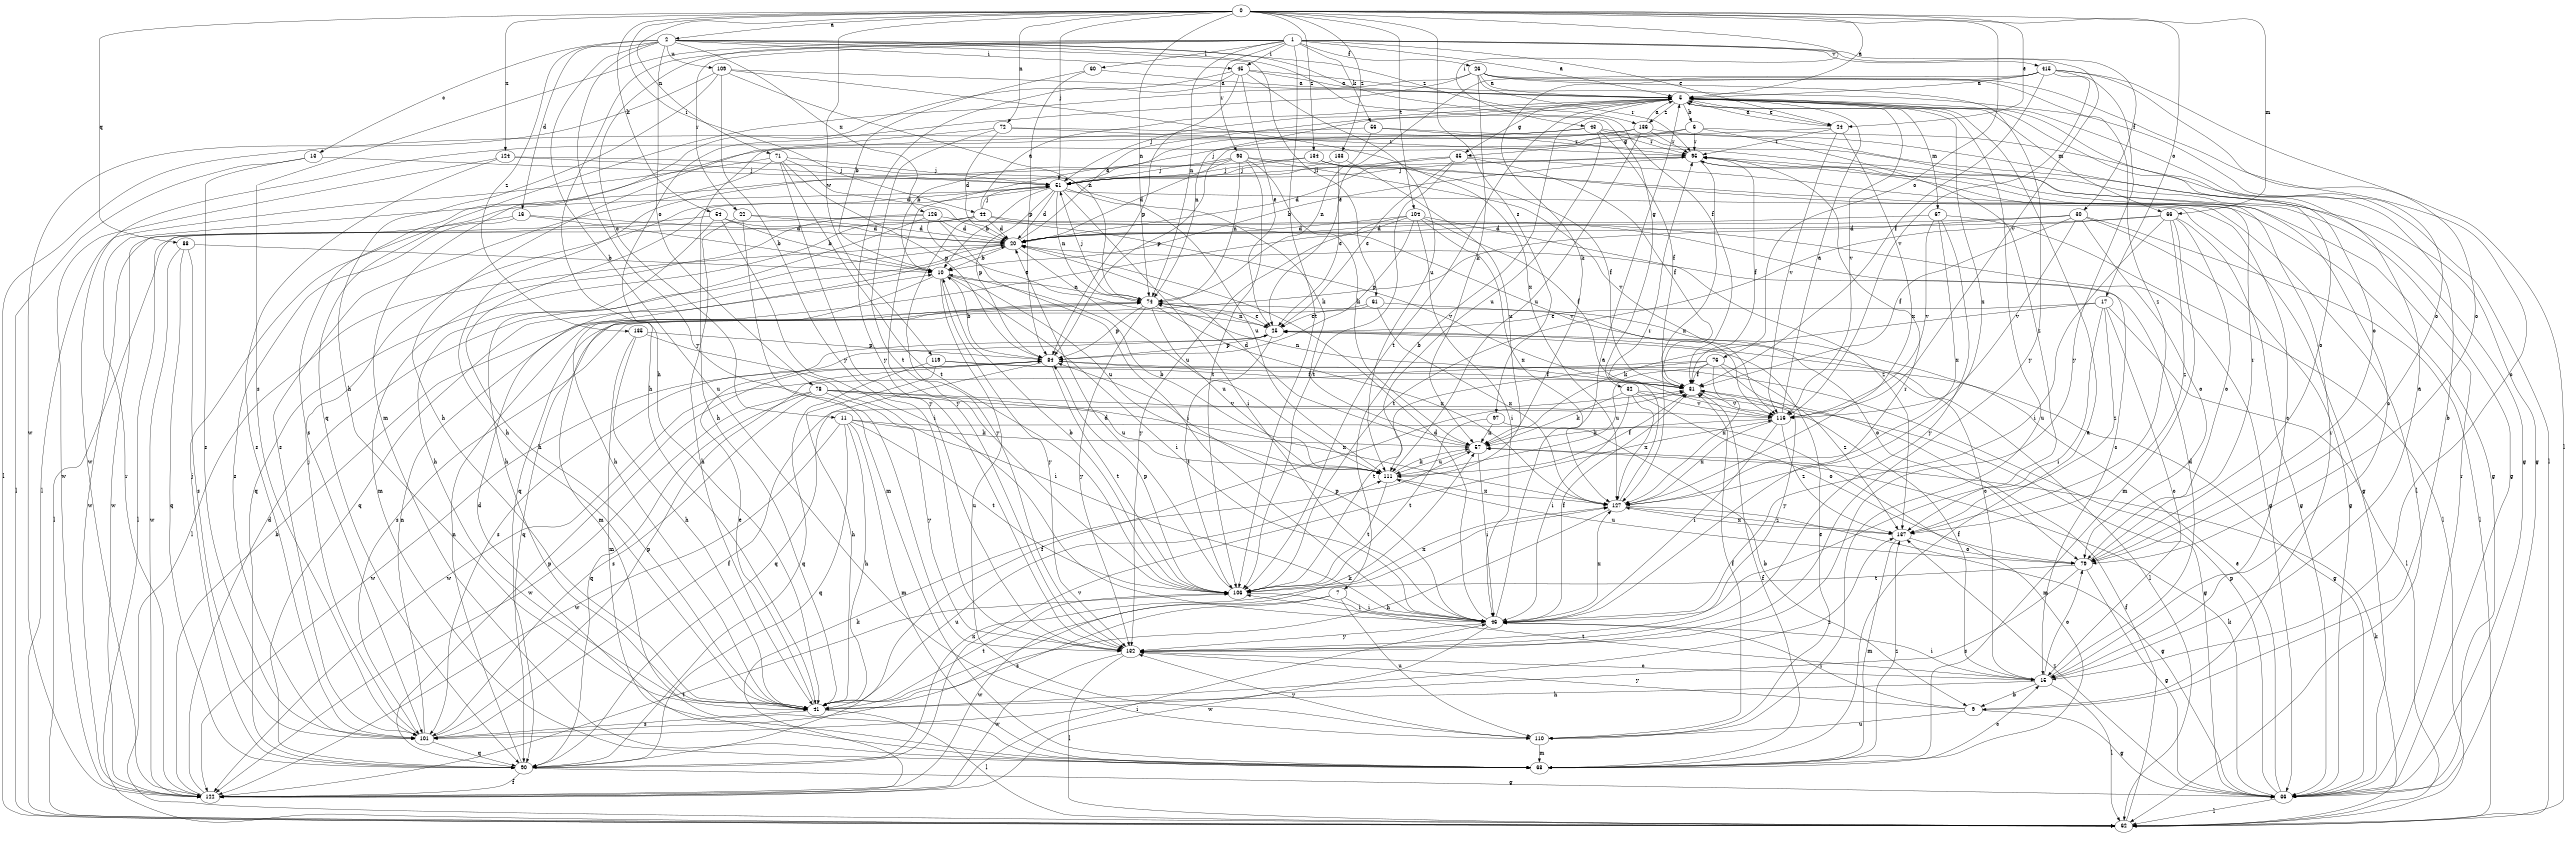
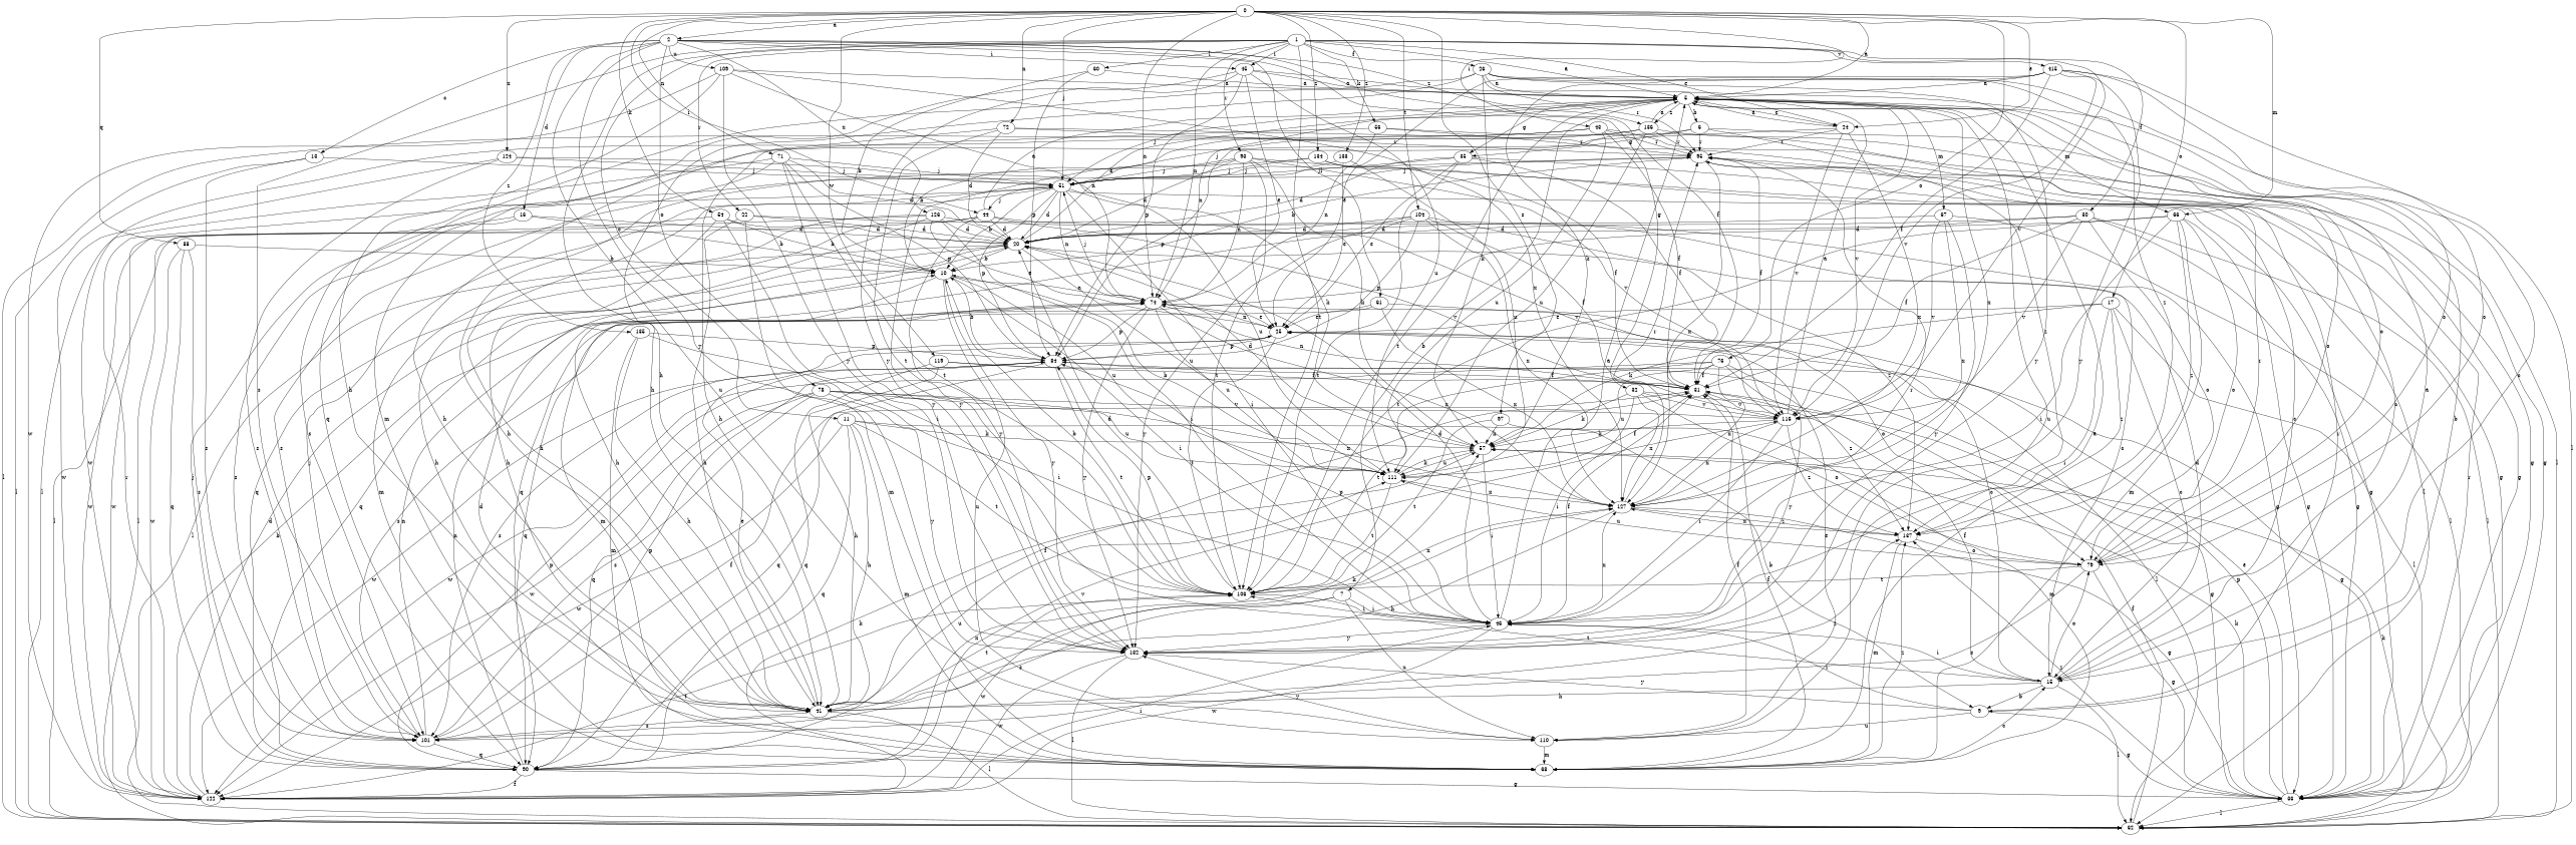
  strict digraph {
    0
    2
    5
    24
    43
    44
    51
    54
    66
    71
    72
    74
    76
    n14 [label=17]
    88
    97
    104
    119
    124
    133
    134
    45
    13
    16
    31
    32
    61
    78
    109
    110
    126
    132
    135
    136
    106
    116
    6
    7
    35
    62
    67
    79
    127
    101
    95
    111
    36
    90
    20
    41
    84
    46
    10
    122
    137
    68
    15
    25
    57
    1
    11
    26
    30
    56
    60
    n66 [label=22]
    93
    n68 [label=415]
    9
    0 -> 2 [label=a]
    0 -> 5 [label=a]
    0 -> 24 [label=e]
    0 -> 43 [label=i]
    0 -> 44 [label=i]
    0 -> 51 [label=j]
    0 -> 54 [label=k]
    0 -> 66 [label=m]
    0 -> 71 [label=n]
    0 -> 72 [label=n]
    0 -> 74 [label=n]
    0 -> 76 [label=o]
    0 -> n14 [label=o]
    0 -> 88 [label=q]
    0 -> 97 [label=s]
    0 -> 104 [label=t]
    0 -> 119 [label=w]
    0 -> 124 [label=x]
    0 -> 133 [label=z]
    0 -> 134 [label=z]
    2 -> 45 [label=i]
    2 -> 13 [label=c]
    2 -> 16 [label=d]
    2 -> 31 [label=f]
    2 -> 32 [label=g]
    2 -> 61 [label=l]
    2 -> 78 [label=o]
    2 -> 109 [label=u]
    2 -> 110 [label=u]
    2 -> 126 [label=x]
    2 -> 132 [label=y]
    2 -> 135 [label=z]
    2 -> 136 [label=z]
    5 -> 24 [label=e]
    5 -> 51 [label=j]
    5 -> 66 [label=m]
    5 -> 74 [label=n]
    5 -> 110 [label=u]
    5 -> 136 [label=z]
    5 -> 106 [label=t]
    5 -> 116 [label=v]
    5 -> 6 [label=b]
    5 -> 7 [label=b]
    5 -> 35 [label=g]
    5 -> 62 [label=l]
    5 -> 67 [label=m]
    5 -> 79 [label=o]
    5 -> 127 [label=x]
    24 -> 5 [label=a]
    24 -> 116 [label=v]
    24 -> 127 [label=x]
    24 -> 101 [label=s]
    24 -> 95 [label=r]
    43 -> 51 [label=j]
    43 -> 31 [label=f]
    43 -> 62 [label=l]
    43 -> 79 [label=o]
    43 -> 95 [label=r]
    43 -> 111 [label=u]
    44 -> 5 [label=a]
-   44 -> 51 [label=j]
+   51 -> 44 [label=j]
    44 -> 132 [label=y]
    44 -> 116 [label=v]
    44 -> 62 [label=l]
    44 -> 36 [label=g]
    44 -> 90 [label=q]
    44 -> 20 [label=d]
    51 -> 74 [label=n]
    51 -> 111 [label=u]
    51 -> 36 [label=g]
    51 -> 20 [label=d]
    51 -> 41 [label=h]
    51 -> 84 [label=p]
    51 -> 46 [label=i]
    51 -> 10 [label=b]
    54 -> 20 [label=d]
    54 -> 41 [label=h]
    54 -> 46 [label=i]
    54 -> 10 [label=b]
    54 -> 122 [label=w]
    66 -> 106 [label=t]
    66 -> 79 [label=o]
    66 -> 36 [label=g]
    66 -> 20 [label=d]
    66 -> 46 [label=i]
    66 -> 137 [label=z]
    66 -> 68 [label=m]
    71 -> 51 [label=j]
    71 -> 132 [label=y]
    71 -> 106 [label=t]
    71 -> 62 [label=l]
    71 -> 101 [label=s]
    71 -> 20 [label=d]
    71 -> 84 [label=p]
    72 -> 106 [label=t]
    72 -> 95 [label=r]
    72 -> 20 [label=d]
    72 -> 41 [label=h]
    72 -> 15 [label=c]
    74 -> 51 [label=j]
    74 -> 132 [label=y]
    74 -> 79 [label=o]
    74 -> 127 [label=x]
    74 -> 111 [label=u]
    74 -> 90 [label=q]
    74 -> 84 [label=p]
    74 -> 25 [label=e]
    76 -> 31 [label=f]
    76 -> 132 [label=y]
    76 -> 106 [label=t]
    76 -> 127 [label=x]
    76 -> 111 [label=u]
    76 -> 122 [label=w]
    76 -> 137 [label=z]
    n14 -> 62 [label=l]
    n14 -> 46 [label=i]
    n14 -> 137 [label=z]
    n14 -> 15 [label=c]
    n14 -> 25 [label=e]
    n14 -> 57 [label=k]
    88 -> 101 [label=s]
    88 -> 90 [label=q]
    88 -> 10 [label=b]
    88 -> 122 [label=w]
    97 -> 106 [label=t]
    97 -> 68 [label=m]
    97 -> 57 [label=k]
    104 -> 31 [label=f]
    104 -> 132 [label=y]
    104 -> 127 [label=x]
    104 -> 20 [label=d]
    104 -> 41 [label=h]
    104 -> 84 [label=p]
-   104 -> 46 [label=i]
    104 -> 137 [label=z]
    119 -> 31 [label=f]
    119 -> 36 [label=g]
    119 -> 90 [label=q]
    119 -> 41 [label=h]
    124 -> 51 [label=j]
    124 -> 101 [label=s]
    124 -> 122 [label=w]
    124 -> 57 [label=k]
    133 -> 51 [label=j]
    133 -> 111 [label=u]
    133 -> 25 [label=e]
    134 -> 51 [label=j]
    134 -> 31 [label=f]
    134 -> 41 [label=h]
    134 -> 15 [label=c]
    45 -> 5 [label=a]
    45 -> 132 [label=y]
    45 -> 79 [label=o]
    45 -> 111 [label=u]
    45 -> 84 [label=p]
    45 -> 68 [label=m]
    45 -> 25 [label=e]
    13 -> 51 [label=j]
    13 -> 62 [label=l]
    13 -> 101 [label=s]
    16 -> 101 [label=s]
    16 -> 20 [label=d]
    16 -> 10 [label=b]
    16 -> 122 [label=w]
    31 -> 74 [label=n]
    31 -> 116 [label=v]
    32 -> 116 [label=v]
    32 -> 79 [label=o]
    32 -> 127 [label=x]
    32 -> 36 [label=g]
    32 -> 46 [label=i]
    32 -> 57 [label=k]
    61 -> 127 [label=x]
    61 -> 101 [label=s]
    61 -> 15 [label=c]
    61 -> 25 [label=e]
    78 -> 132 [label=y]
    78 -> 116 [label=v]
    78 -> 127 [label=x]
    78 -> 101 [label=s]
    78 -> 111 [label=u]
    78 -> 90 [label=q]
    78 -> 122 [label=w]
    109 -> 5 [label=a]
    109 -> 74 [label=n]
    109 -> 132 [label=y]
    109 -> 127 [label=x]
    109 -> 41 [label=h]
    109 -> 122 [label=w]
    110 -> 31 [label=f]
    110 -> 132 [label=y]
    110 -> 68 [label=m]
    110 -> 25 [label=e]
    126 -> 62 [label=l]
    126 -> 20 [label=d]
    126 -> 41 [label=h]
    126 -> 46 [label=i]
    126 -> 68 [label=m]
    126 -> 15 [label=c]
    126 -> 25 [label=e]
    132 -> 62 [label=l]
    132 -> 122 [label=w]
-   132 -> 15 [label=c]
    135 -> 41 [label=h]
    135 -> 84 [label=p]
    135 -> 46 [label=i]
    135 -> 68 [label=m]
    136 -> 5 [label=a]
    136 -> 95 [label=r]
    136 -> 111 [label=u]
    136 -> 36 [label=g]
    136 -> 10 [label=b]
    136 -> 122 [label=w]
    106 -> 127 [label=x]
    106 -> 20 [label=d]
    106 -> 84 [label=p]
    106 -> 46 [label=i]
    106 -> 10 [label=b]
    116 -> 5 [label=a]
    116 -> 127 [label=x]
    116 -> 46 [label=i]
    116 -> 137 [label=z]
    116 -> 57 [label=k]
    6 -> 35 [label=g]
    6 -> 95 [label=r]
    6 -> 84 [label=p]
    6 -> 137 [label=z]
    6 -> 9 [label=b]
    7 -> 110 [label=u]
    7 -> 101 [label=s]
    7 -> 46 [label=i]
    7 -> 122 [label=w]
    35 -> 51 [label=j]
    35 -> 31 [label=f]
    35 -> 106 [label=t]
    35 -> 36 [label=g]
    35 -> 20 [label=d]
    35 -> 25 [label=e]
    62 -> 31 [label=f]
    62 -> 57 [label=k]
    67 -> 132 [label=y]
    67 -> 116 [label=v]
    67 -> 62 [label=l]
    67 -> 127 [label=x]
    67 -> 20 [label=d]
    79 -> 106 [label=t]
    79 -> 101 [label=s]
    79 -> 95 [label=r]
    79 -> 111 [label=u]
    79 -> 36 [label=g]
    127 -> 95 [label=r]
    127 -> 36 [label=g]
    127 -> 41 [label=h]
    127 -> 137 [label=z]
    101 -> 51 [label=j]
    101 -> 74 [label=n]
    101 -> 31 [label=f]
    101 -> 90 [label=q]
    101 -> 84 [label=p]
    95 -> 51 [label=j]
    95 -> 31 [label=f]
    95 -> 127 [label=x]
    95 -> 36 [label=g]
    95 -> 10 [label=b]
    111 -> 31 [label=f]
    111 -> 106 [label=t]
    111 -> 127 [label=x]
    111 -> 10 [label=b]
    111 -> 57 [label=k]
    36 -> 62 [label=l]
    36 -> 95 [label=r]
    36 -> 84 [label=p]
    36 -> 137 [label=z]
    36 -> 25 [label=e]
    36 -> 57 [label=k]
    90 -> 51 [label=j]
    90 -> 74 [label=n]
    90 -> 116 [label=v]
    90 -> 127 [label=x]
    90 -> 111 [label=u]
    90 -> 36 [label=g]
    90 -> 84 [label=p]
    90 -> 122 [label=f]
    20 -> 5 [label=a]
    20 -> 62 [label=l]
    20 -> 111 [label=u]
    20 -> 90 [label=q]
    20 -> 10 [label=b]
    41 -> 31 [label=f]
    41 -> 106 [label=t]
    41 -> 62 [label=l]
    41 -> 101 [label=s]
    41 -> 137 [label=z]
    41 -> 25 [label=e]
    41 -> 57 [label=k]
    84 -> 31 [label=f]
    84 -> 106 [label=t]
    84 -> 90 [label=q]
    84 -> 10 [label=b]
    84 -> 122 [label=w]
    46 -> 5 [label=a]
    46 -> 31 [label=f]
    46 -> 132 [label=y]
    46 -> 127 [label=x]
    46 -> 95 [label=r]
    46 -> 20 [label=d]
    46 -> 84 [label=p]
    46 -> 122 [label=w]
    10 -> 74 [label=n]
    10 -> 110 [label=u]
    10 -> 132 [label=y]
    10 -> 111 [label=u]
    10 -> 46 [label=i]
    10 -> 68 [label=m]
    122 -> 106 [label=t]
    122 -> 95 [label=r]
    122 -> 20 [label=d]
    122 -> 46 [label=i]
    122 -> 10 [label=b]
    122 -> 57 [label=k]
    137 -> 79 [label=o]
    137 -> 127 [label=x]
    137 -> 68 [label=m]
    68 -> 5 [label=a]
    68 -> 31 [label=f]
    68 -> 20 [label=d]
    68 -> 137 [label=z]
    68 -> 15 [label=c]
    15 -> 5 [label=a]
    15 -> 31 [label=f]
    15 -> 106 [label=t]
    15 -> 62 [label=l]
    15 -> 79 [label=o]
    15 -> 20 [label=d]
    15 -> 41 [label=h]
    15 -> 46 [label=i]
    15 -> 9 [label=b]
    25 -> 74 [label=n]
    25 -> 106 [label=t]
    25 -> 62 [label=l]
    25 -> 101 [label=s]
    25 -> 84 [label=p]
    57 -> 111 [label=u]
    57 -> 20 [label=d]
    57 -> 46 [label=i]
    1 -> 5 [label=a]
    1 -> 24 [label=e]
    1 -> 74 [label=n]
    1 -> 45 [label=i]
    1 -> 106 [label=t]
    1 -> 116 [label=v]
    1 -> 101 [label=s]
    1 -> 41 [label=h]
    1 -> 11 [label=c]
    1 -> 26 [label=f]
    1 -> 30 [label=f]
    1 -> 56 [label=k]
    1 -> 60 [label=l]
    1 -> n66 [label=r]
    1 -> 93 [label=r]
    1 -> n68 [label=v]
    11 -> 106 [label=t]
    11 -> 90 [label=q]
    11 -> 41 [label=h]
    11 -> 122 [label=w]
    11 -> 68 [label=m]
    11 -> 57 [label=k]
    11 -> 9 [label=b]
    26 -> 5 [label=a]
    26 -> 132 [label=y]
    26 -> 95 [label=r]
    26 -> 90 [label=q]
    26 -> 41 [label=h]
    26 -> 137 [label=z]
    26 -> 15 [label=c]
    26 -> 57 [label=k]
    30 -> 31 [label=f]
    30 -> 116 [label=v]
    30 -> 62 [label=l]
    30 -> 79 [label=o]
    30 -> 36 [label=g]
    30 -> 90 [label=q]
    30 -> 20 [label=d]
    56 -> 74 [label=n]
    56 -> 95 [label=r]
    56 -> 36 [label=g]
    56 -> 41 [label=h]
    60 -> 5 [label=a]
    60 -> 84 [label=p]
    60 -> 10 [label=b]
    n66 -> 116 [label=v]
    n66 -> 20 [label=d]
    n66 -> 41 [label=h]
    n66 -> 68 [label=m]
    93 -> 51 [label=j]
    93 -> 74 [label=n]
    93 -> 132 [label=y]
    93 -> 106 [label=t]
    93 -> 116 [label=v]
    93 -> 62 [label=l]
    93 -> 20 [label=d]
    93 -> 57 [label=k]
    n68 -> 5 [label=a]
    n68 -> 31 [label=f]
    n68 -> 132 [label=y]
    n68 -> 116 [label=v]
    n68 -> 62 [label=l]
    n68 -> 79 [label=o]
    n68 -> 25 [label=e]
    n68 -> 57 [label=k]
    9 -> 110 [label=u]
    9 -> 132 [label=y]
    9 -> 95 [label=r]
    9 -> 36 [label=g]
    9 -> 46 [label=i]
  }
